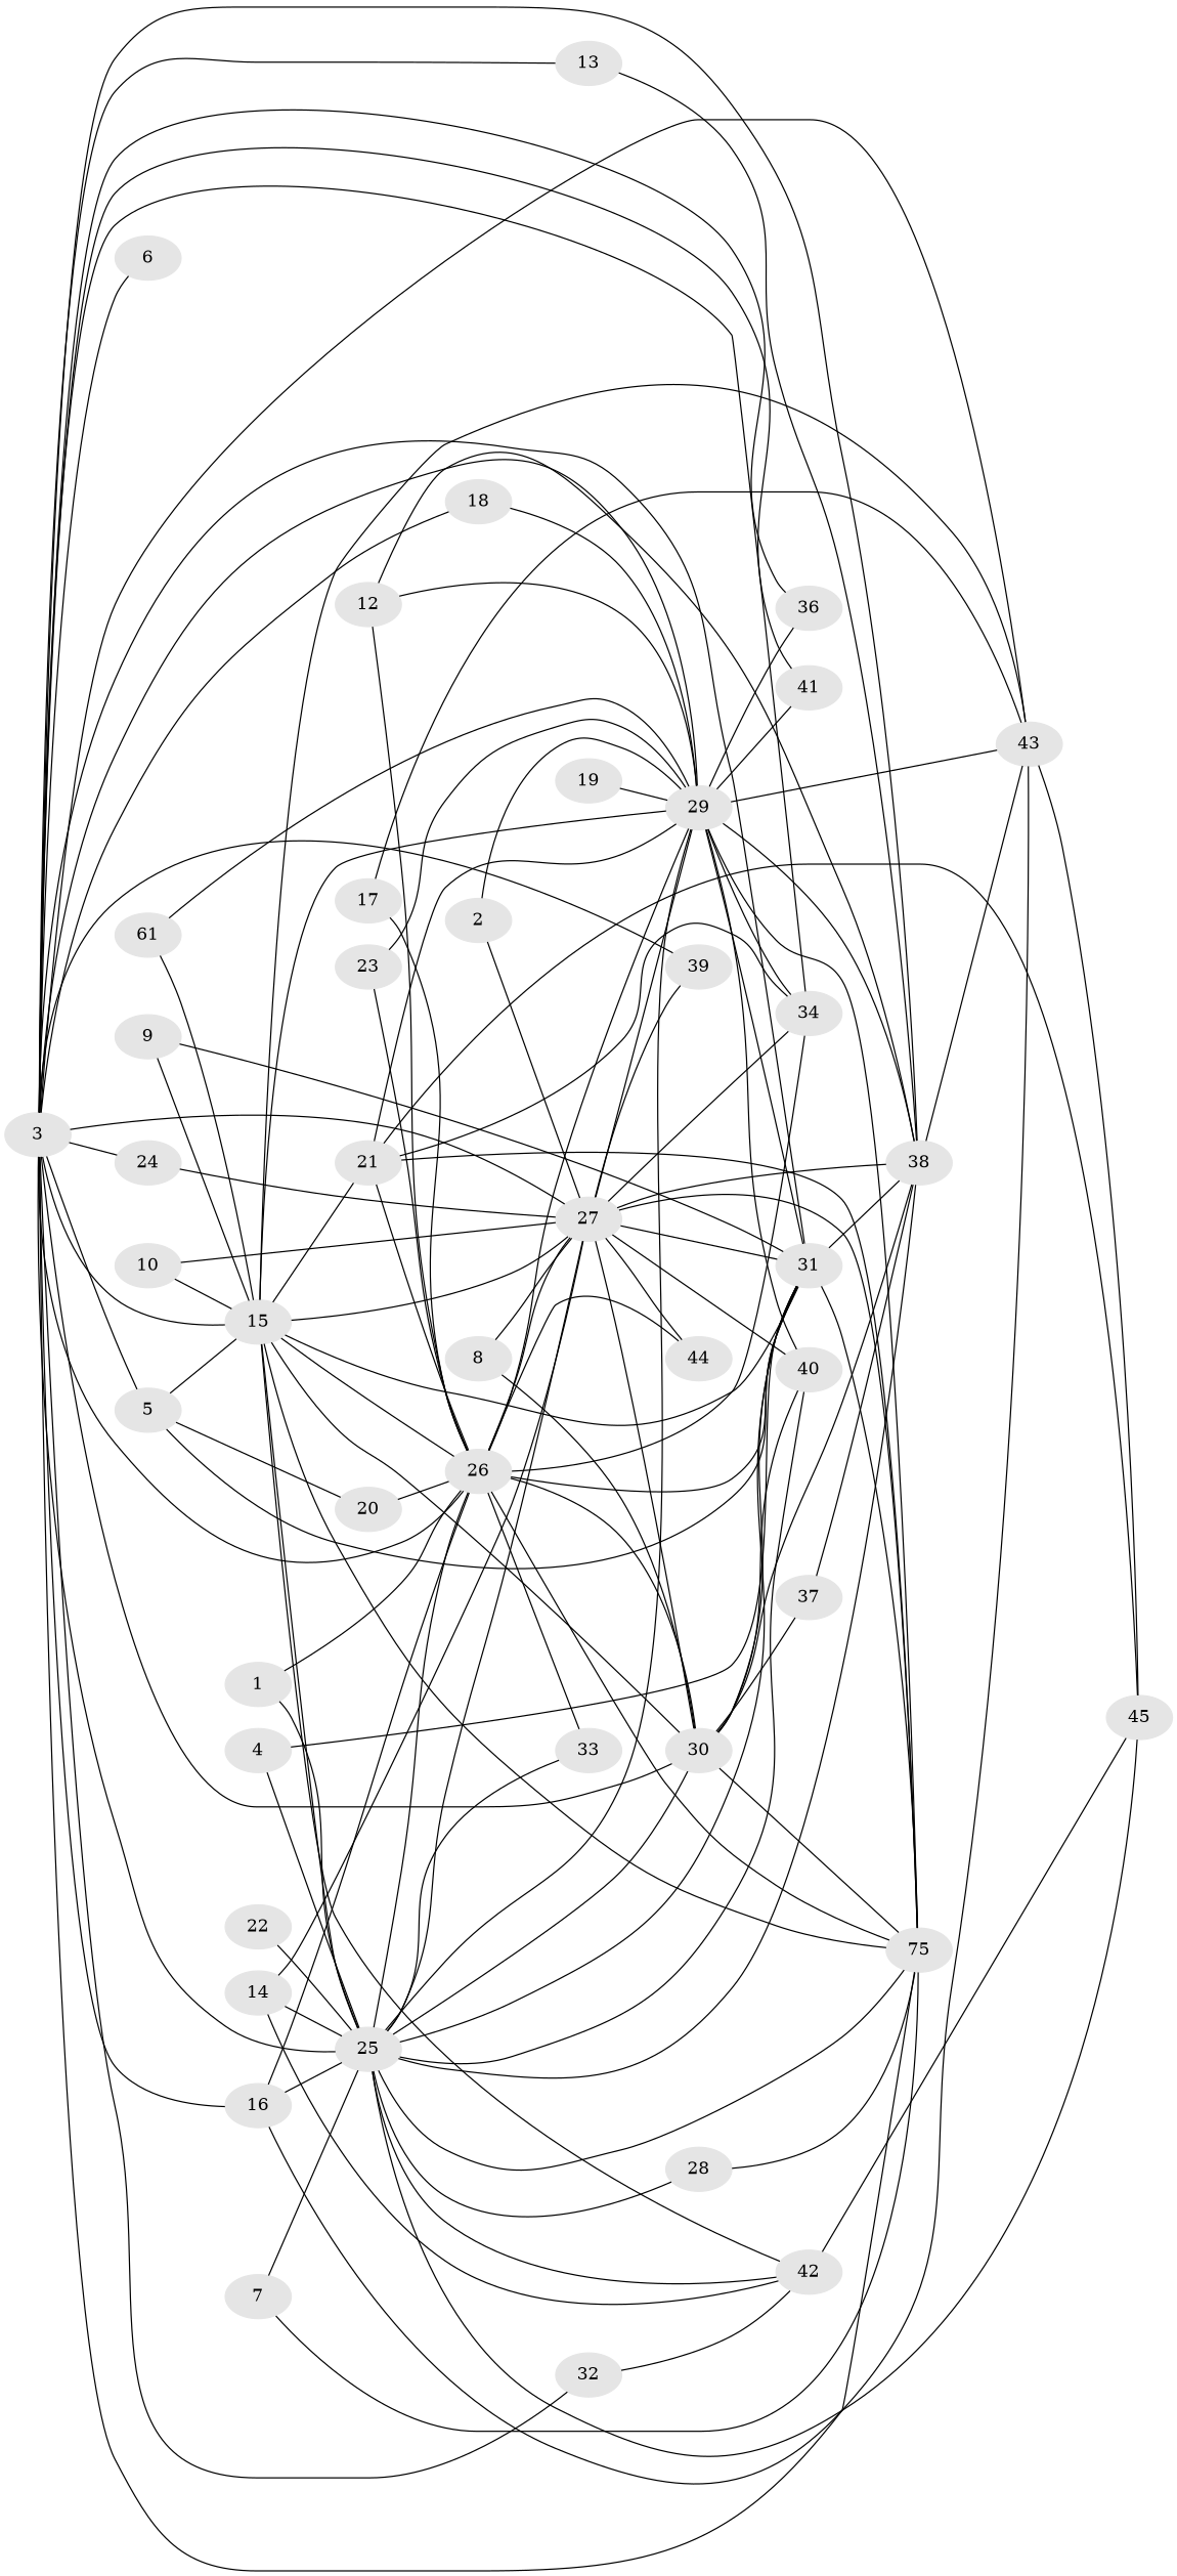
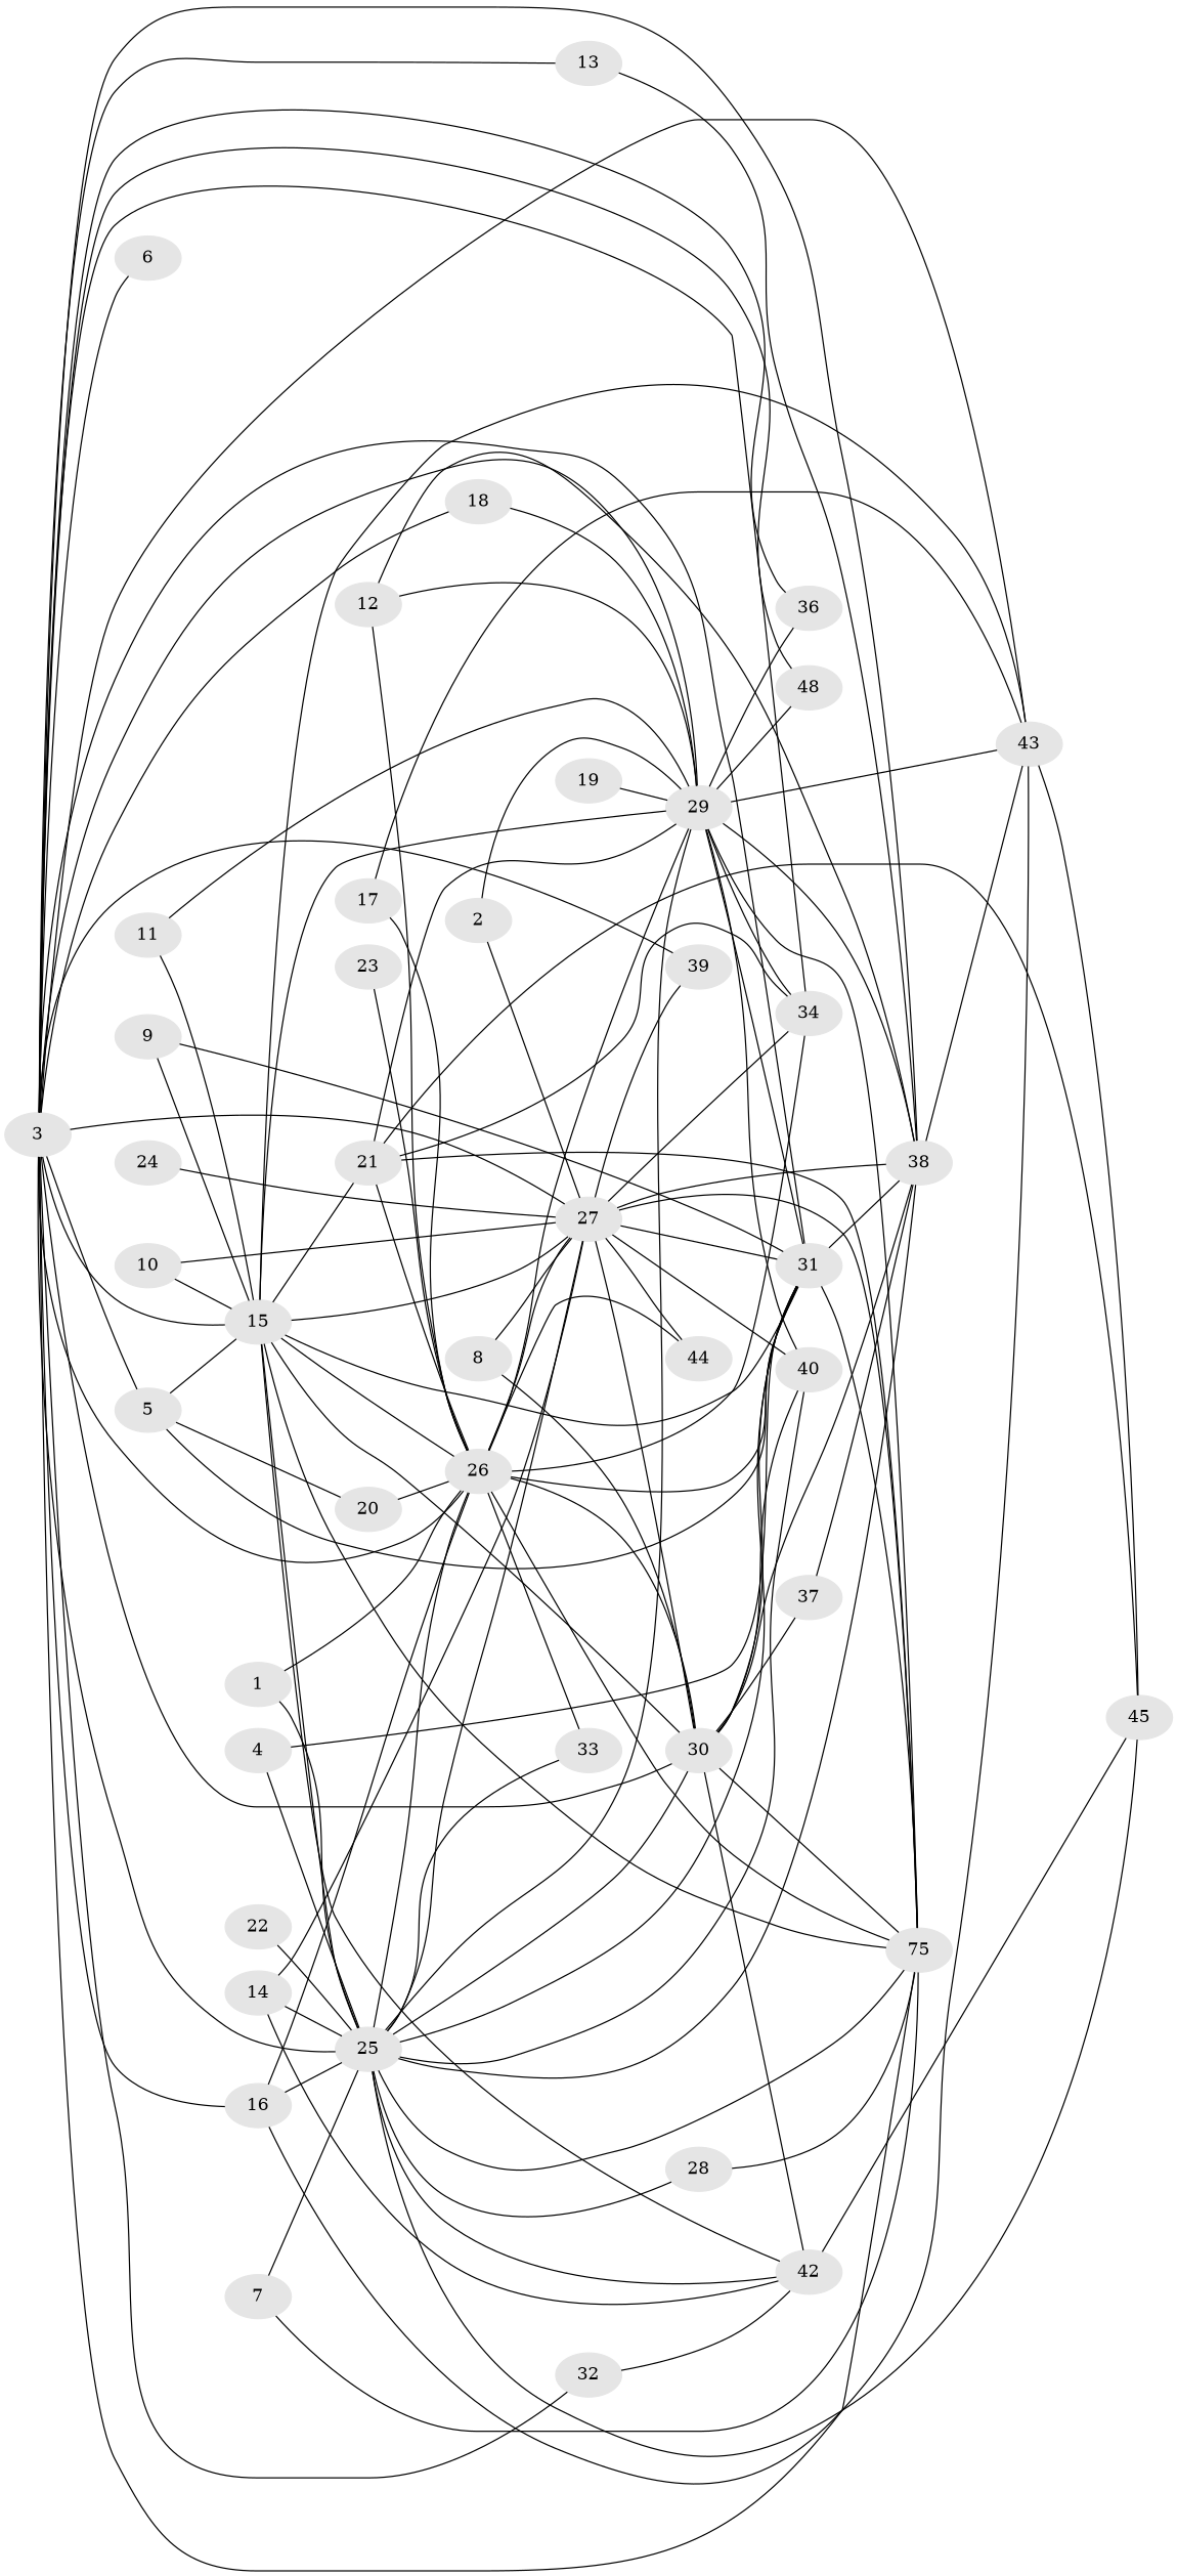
  graph {
    rankdir=LR
    node [color=gray90 style=filled]
    edge [weight=1.0]
    1
    25
    26
    27
    29
    30
    31
    n8 [label=75]
    38
    42
    45
    28
    33
    40
    34
    44
    2
    39
    36
-   41
+   41 [label=48]
    43
    3
    5
    6
    13
    15
    16
    18
    24
    32
    20
    21
    37
    4
    7
    8
    9
    10
-   11 [label=61]
+   11
    12
    14
    17
    19
    22
    23
    1 -- 25
    1 -- 26
    25 -- 26 [weight=3.0]
    25 -- 27
    25 -- 29
    25 -- 30
    25 -- 31
    25 -- n8
    25 -- 38
    25 -- 42
    25 -- 45
    25 -- 28
    25 -- 33
    25 -- 40
    26 -- 27
    26 -- 29
    26 -- 30
    26 -- 31
    26 -- n8
    26 -- 33
    26 -- 34
    26 -- 44
-   27 -- 29
    27 -- 30
    27 -- 31
    27 -- n8
    27 -- 38
    27 -- 40
    27 -- 34
    27 -- 44
    27 -- 39
    29 -- 31 [weight=2.0]
    29 -- n8 [weight=4.0]
    29 -- 38
    29 -- 40
    29 -- 34
    29 -- 36
    29 -- 41 [weight=2.0]
    29 -- 43 [weight=2.0]
    30 -- 31
    30 -- n8
    30 -- 38
+   30 -- 42 [weight=2.0]
    30 -- 40
    30 -- 37
    31 -- n8
    31 -- 38 [weight=2.0]
    38 -- 43
    42 -- 45
    28 -- n8
    2 -- 27
    2 -- 29
    43 -- 45
    3 -- 25 [weight=4.0]
    3 -- 26 [weight=2.0]
    3 -- 27 [weight=3.0]
    3 -- 29 [weight=3.0]
    3 -- 30 [weight=2.0]
    3 -- 31 [weight=2.0]
    3 -- n8 [weight=3.0]
    3 -- 38
    3 -- 34
    3 -- 39
    3 -- 36
    3 -- 41
    3 -- 43
    3 -- 5
    3 -- 6 [weight=2.0]
    3 -- 13
    3 -- 15 [weight=2.0]
    3 -- 16
    3 -- 18
-   3 -- 24 [weight=2.0]
    3 -- 32
    5 -- 31
    5 -- 15
    5 -- 20
    13 -- 38
    15 -- 25
    15 -- 26 [weight=2.0]
    15 -- 27
    15 -- 29 [weight=2.0]
    15 -- 30
    15 -- 31
    15 -- n8
    15 -- 42
    15 -- 43
    15 -- 21
    16 -- 25
    16 -- 26
    16 -- 43
    18 -- 29
    24 -- 27
    32 -- 42
    20 -- 26
    21 -- 26
    21 -- 29
    21 -- n8
    21 -- 45
    21 -- 34
    37 -- 38
    4 -- 25
    4 -- 31
    7 -- 25
    7 -- n8
    8 -- 27
    8 -- 30
    9 -- 31
    9 -- 15
    10 -- 27
    10 -- 15
    11 -- 29
    11 -- 15
    12 -- 26
    12 -- 29
    12 -- 38
    14 -- 25
    14 -- 27
    14 -- 42
    17 -- 26
    17 -- 43
    19 -- 29
    22 -- 25
    23 -- 26
-   23 -- 29
  }
